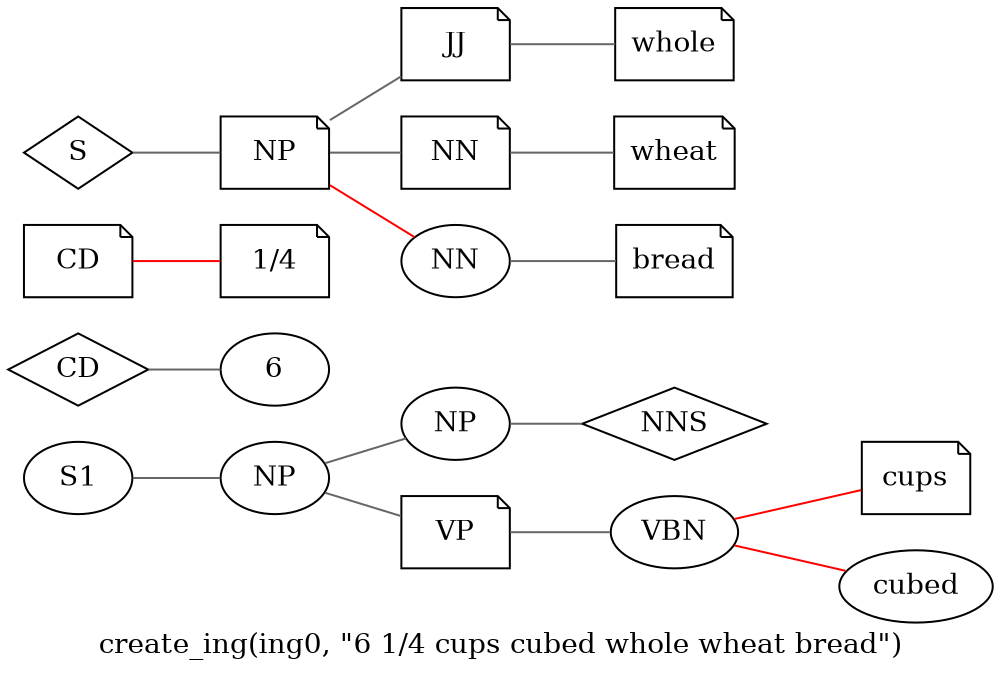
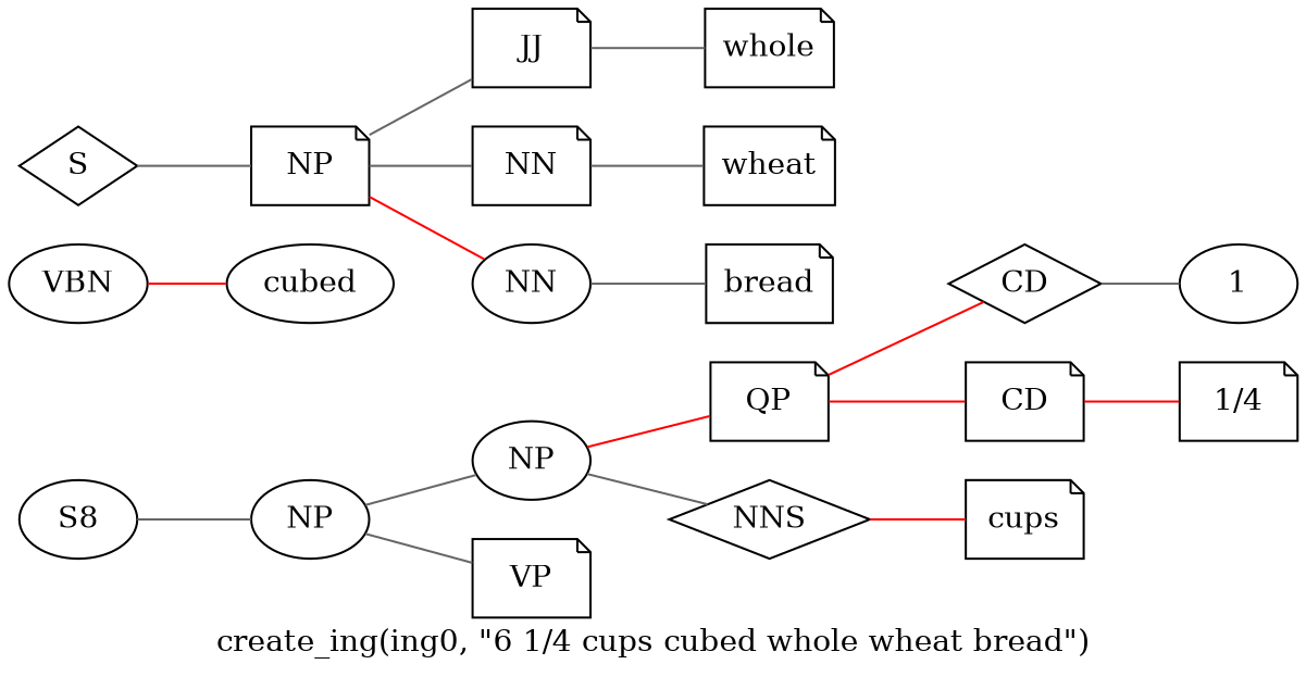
  graph {
    label="create_ing(ing0, \"6 1/4 cups cubed whole wheat bread\")"
    rankdir=LR
    node [shape=note]
    edge [color=gray40]
-   n1 [label=S1 shape=ellipse]
+   n1 [label=S8 shape=ellipse]
    n2 [label=NP shape=ellipse]
    n3 [label=NP shape=ellipse]
    n4 [label=VP]
+   n5 [label=QP]
    n6 [label=NNS shape=diamond]
    n7 [label=VBN shape=ellipse]
    n8 [label=CD shape=diamond]
    n9 [label=CD]
    n10 [label=cups]
-   n11 [label=6 shape=ellipse]
+   n11 [label=1 shape=ellipse]
    n12 [label="1/4"]
    n13 [label=cubed shape=ellipse]
    n14 [label=S shape=diamond]
    n15 [label=NP]
    n16 [label=JJ]
    n17 [label=NN]
    n18 [label=NN shape=ellipse]
    n19 [label=whole]
    n20 [label=wheat]
    n21 [label=bread]
    n1 -- n2
    n2 -- n3
    n2 -- n4
+   n3 -- n5 [color=red]
    n3 -- n6
-   n4 -- n7
-   n7 -- n10 [color=red]
+   n5 -- n8 [color=red]
+   n5 -- n9 [color=red]
+   n6 -- n10 [color=red]
    n7 -- n13 [color=red]
    n8 -- n11
    n9 -- n12 [color=red]
    n14 -- n15
    n15 -- n16
    n15 -- n17
    n15 -- n18 [color=red]
    n16 -- n19
    n17 -- n20
    n18 -- n21
  }
